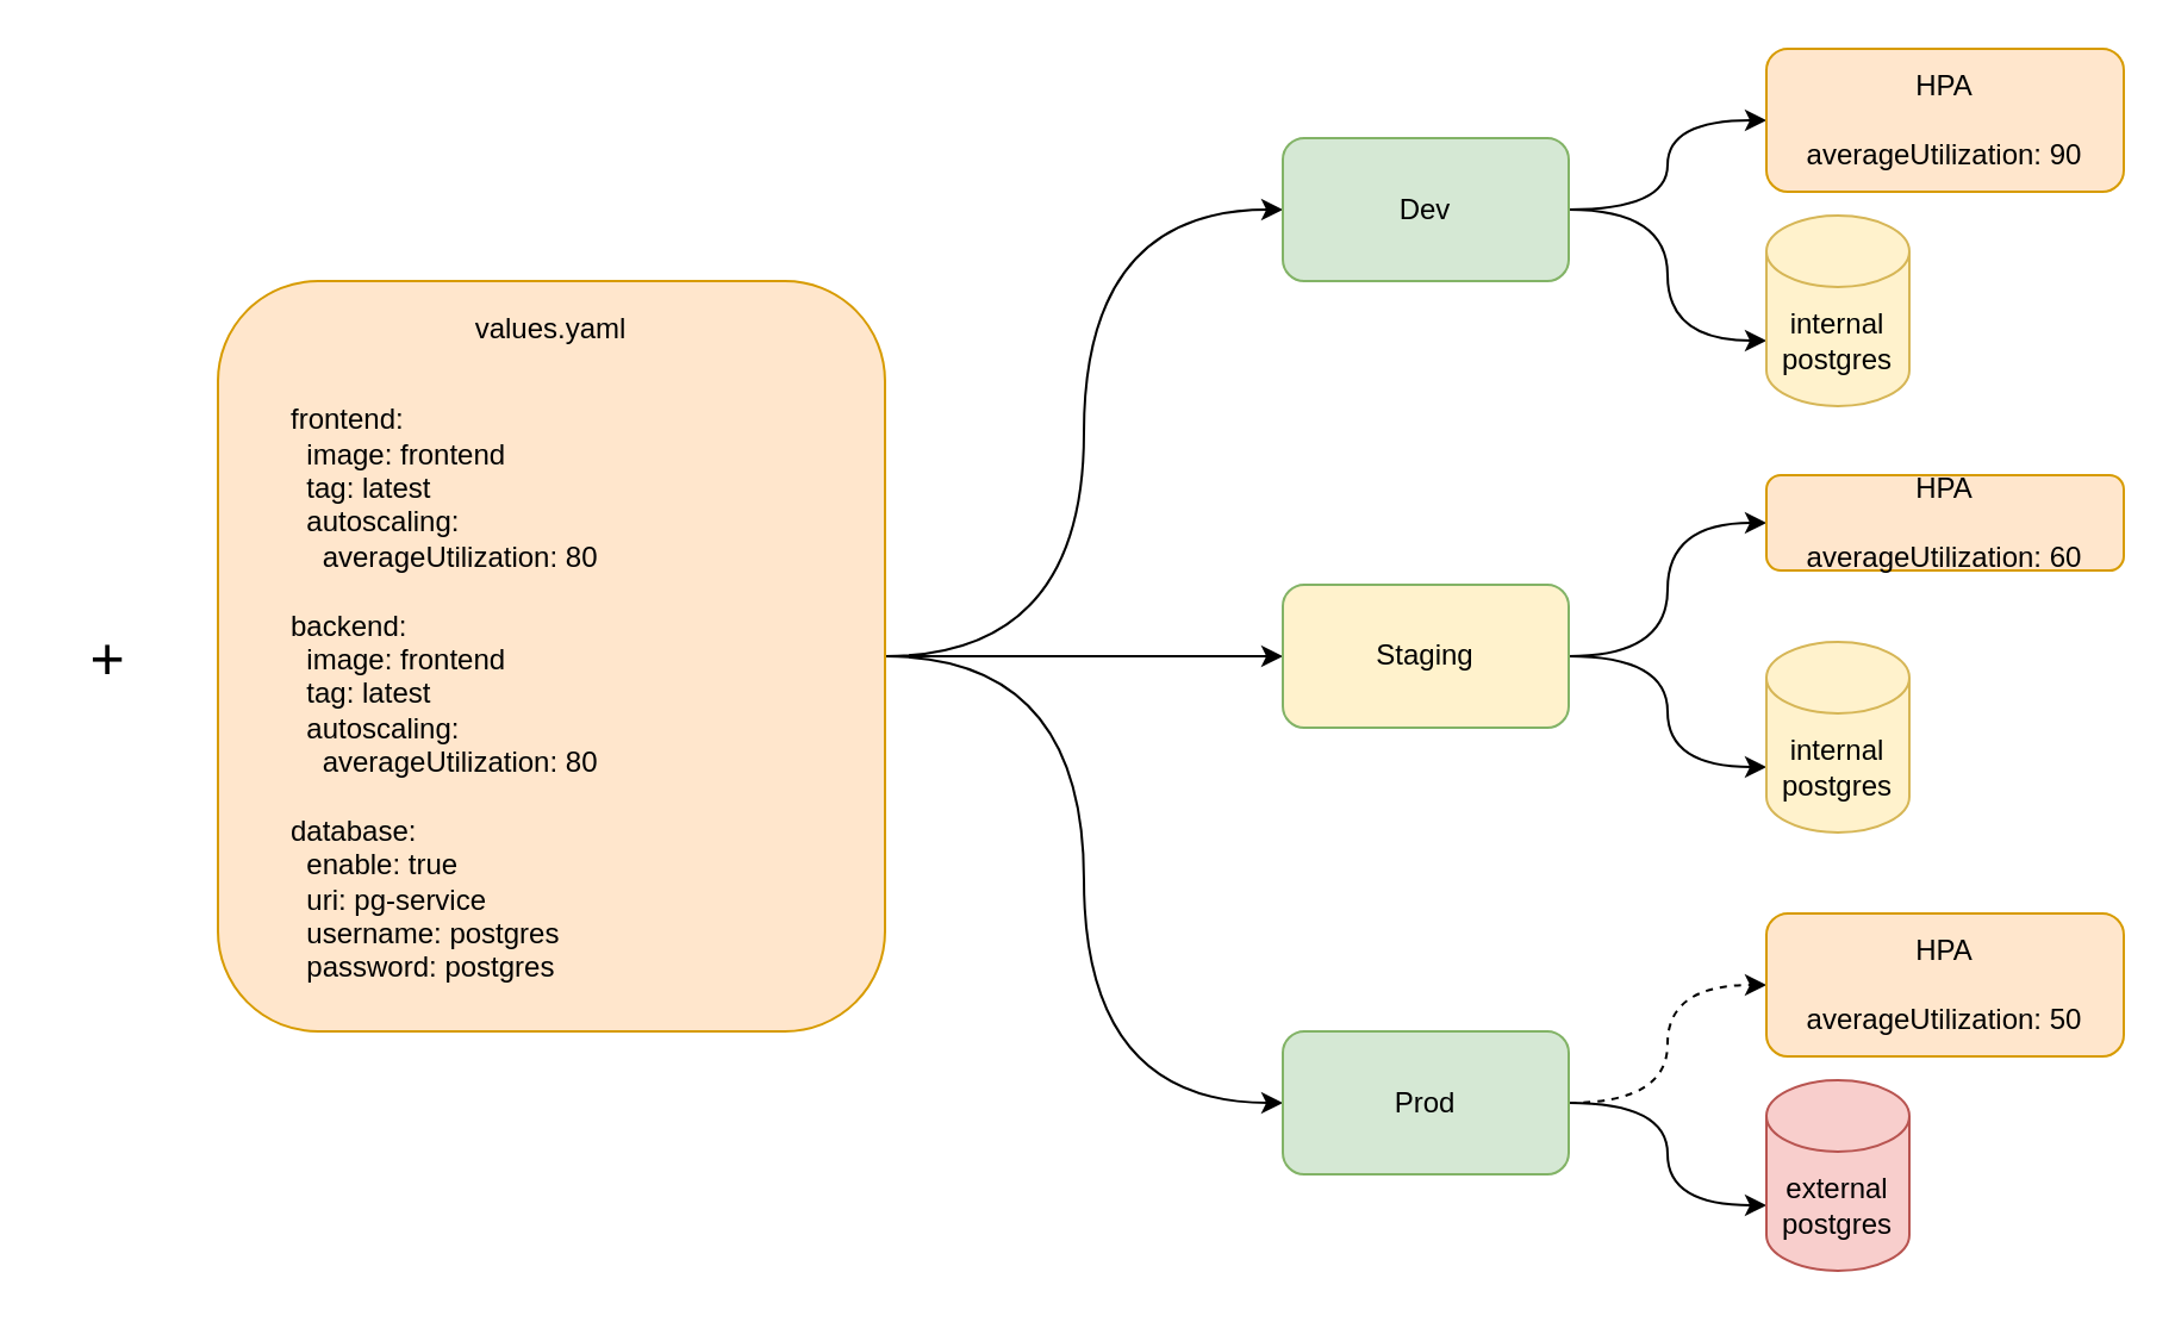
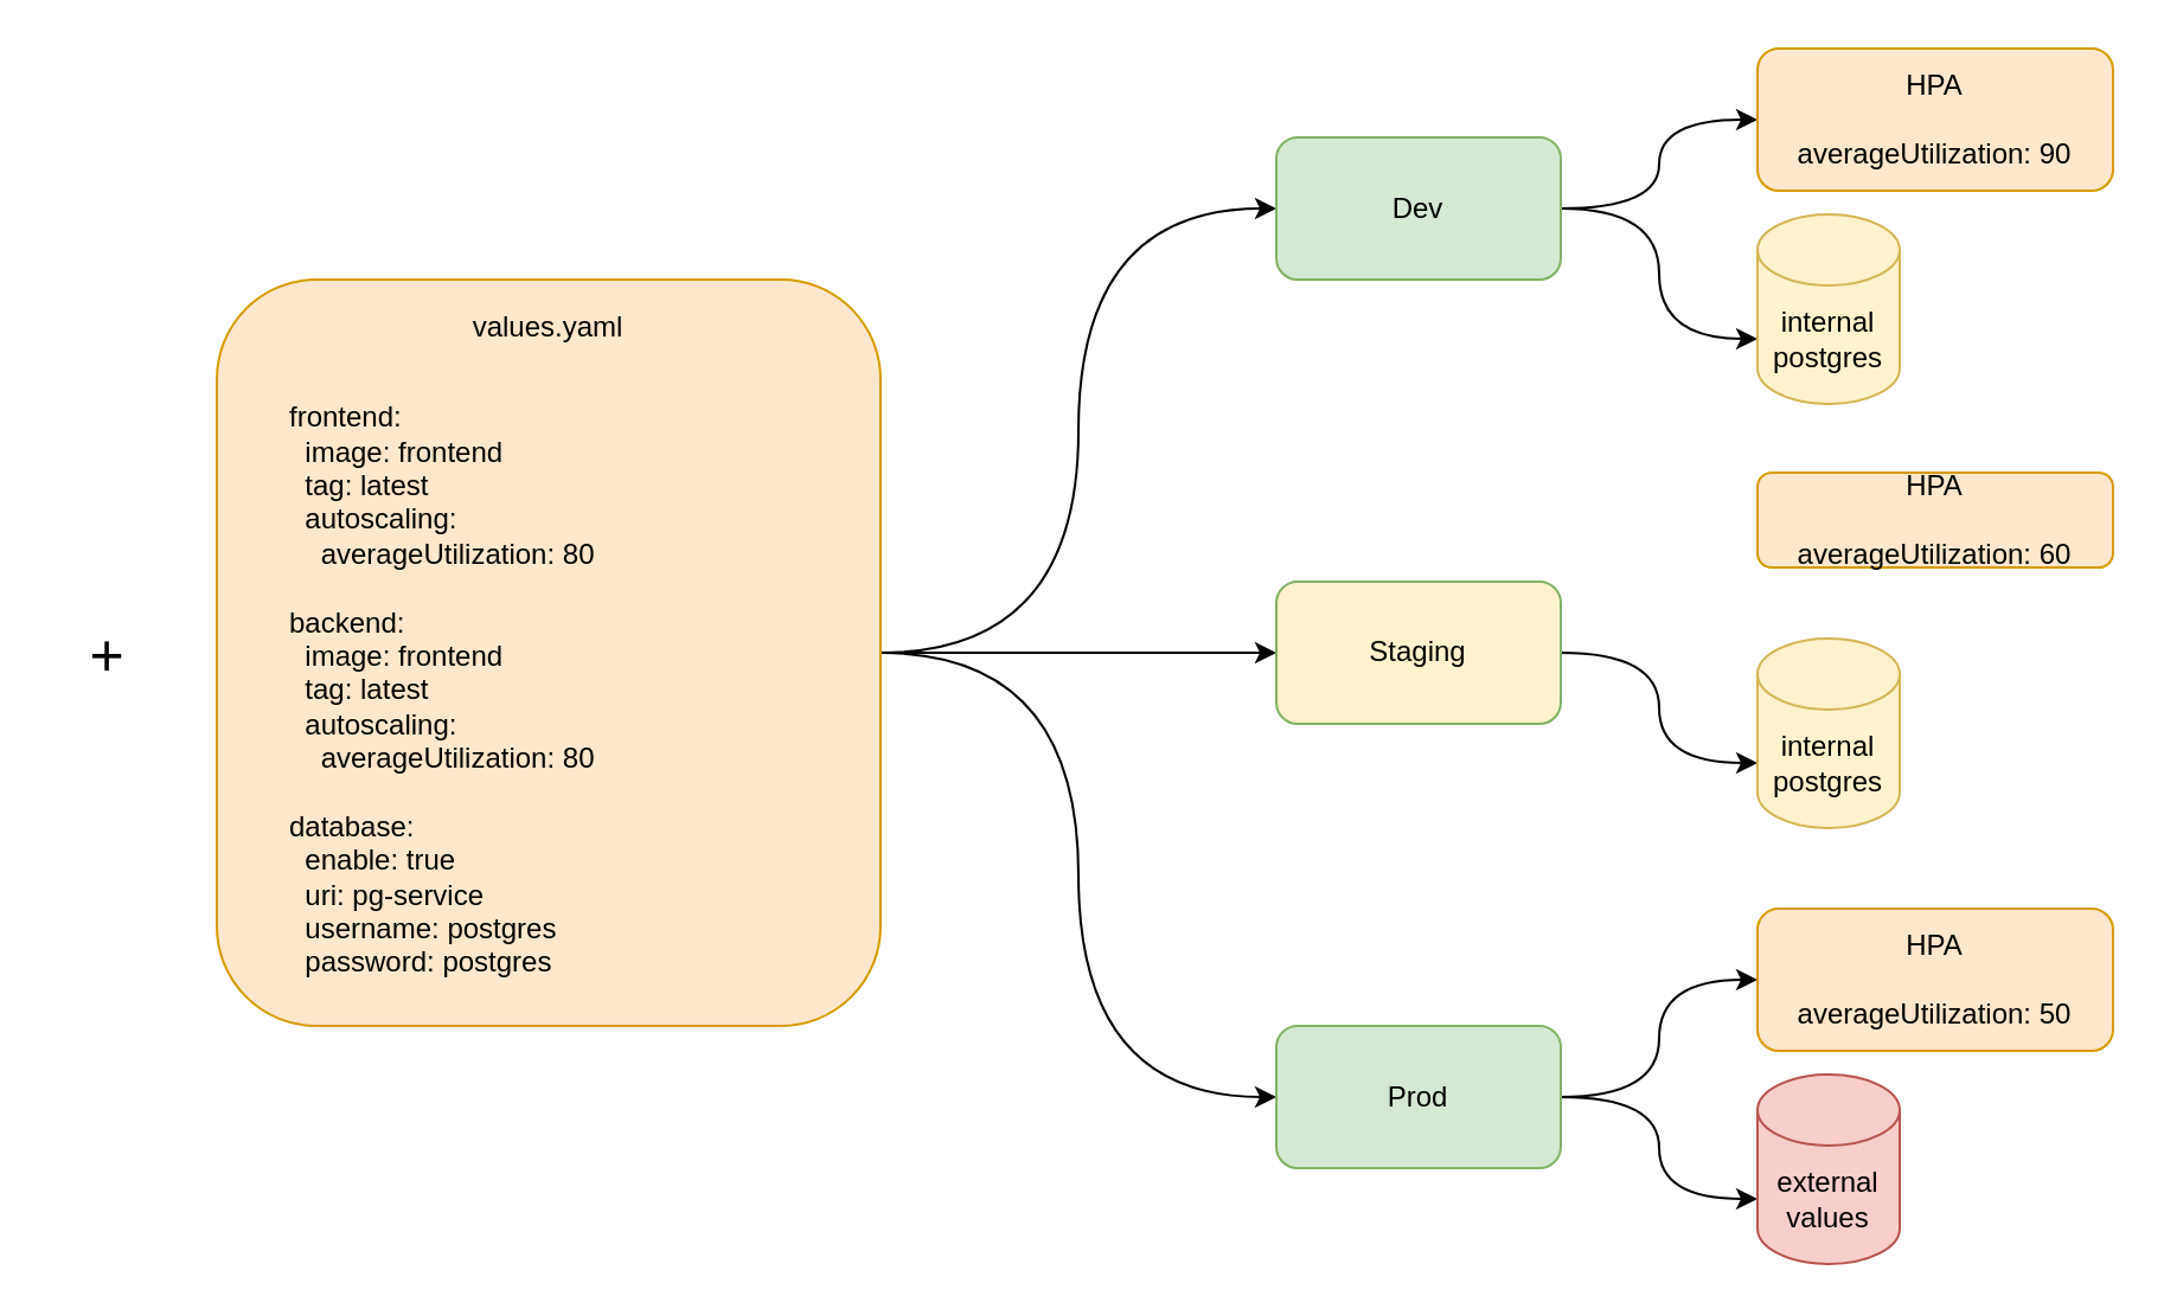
  <mxCell id="0" />
  <mxCell id="1" parent="0" />
  <mxCell id="2" style="edgeStyle=orthogonalEdgeStyle;rounded=0;orthogonalLoop=1;jettySize=auto;html=1;exitX=1;exitY=0.5;exitDx=0;exitDy=0;fontSize=25;curved=1;" edge="1" parent="1" source="5" target="11"><mxGeometry relative="1" as="geometry" /></mxCell>
  <mxCell id="3" style="edgeStyle=orthogonalEdgeStyle;curved=1;rounded=0;orthogonalLoop=1;jettySize=auto;html=1;exitX=1;exitY=0.5;exitDx=0;exitDy=0;entryX=0;entryY=0.5;entryDx=0;entryDy=0;fontSize=25;" edge="1" parent="1" source="5" target="14"><mxGeometry relative="1" as="geometry" /></mxCell>
  <mxCell id="4" style="edgeStyle=orthogonalEdgeStyle;curved=1;rounded=0;orthogonalLoop=1;jettySize=auto;html=1;exitX=1;exitY=0.5;exitDx=0;exitDy=0;entryX=0;entryY=0.5;entryDx=0;entryDy=0;fontSize=25;" edge="1" parent="1" source="5" target="17"><mxGeometry relative="1" as="geometry" /></mxCell>
  <mxCell id="5" value="" style="rounded=1;whiteSpace=wrap;html=1;fillColor=#ffe6cc;strokeColor=#d79b00;" vertex="1" parent="1"><mxGeometry x="91" y="117.5" width="280" height="315" as="geometry" /></mxCell>
  <mxCell id="6" value="&lt;div&gt;frontend:&lt;/div&gt;&lt;div&gt;&amp;nbsp; image: frontend&lt;/div&gt;&lt;div&gt;&amp;nbsp; tag: latest&lt;/div&gt;&lt;div&gt;&amp;nbsp; autoscaling:&lt;/div&gt;&lt;div&gt;&amp;nbsp; &amp;nbsp; averageUtilization: 80&lt;/div&gt;&lt;div&gt;&lt;br&gt;&lt;/div&gt;&lt;div&gt;backend:&lt;/div&gt;&lt;div&gt;&amp;nbsp; image: frontend&lt;/div&gt;&lt;div&gt;&amp;nbsp; tag: latest&lt;/div&gt;&lt;div&gt;&amp;nbsp; autoscaling:&lt;/div&gt;&lt;div&gt;&amp;nbsp; &amp;nbsp; averageUtilization: 80&lt;/div&gt;&lt;div&gt;&lt;br&gt;&lt;/div&gt;&lt;div&gt;database:&lt;/div&gt;&lt;div&gt;&amp;nbsp; enable: true&lt;/div&gt;&lt;div&gt;&amp;nbsp; uri: pg-service&lt;/div&gt;&lt;div&gt;&amp;nbsp; username: postgres&lt;/div&gt;&lt;div&gt;&amp;nbsp; password: postgres&lt;/div&gt;" style="text;html=1;strokeColor=none;fillColor=none;align=left;verticalAlign=middle;whiteSpace=wrap;rounded=0;" vertex="1" parent="1"><mxGeometry x="120" y="185.5" width="220" height="210" as="geometry" /></mxCell>
  <mxCell id="7" value="values.yaml" style="text;html=1;strokeColor=none;fillColor=none;align=center;verticalAlign=middle;whiteSpace=wrap;rounded=0;" vertex="1" parent="1"><mxGeometry x="201" y="122.5" width="60" height="30" as="geometry" /></mxCell>
  <mxCell id="8" value="&lt;font style=&quot;font-size: 25px;&quot;&gt;+&lt;/font&gt;" style="text;html=1;strokeColor=none;fillColor=none;align=center;verticalAlign=middle;whiteSpace=wrap;rounded=0;" vertex="1" parent="1"><mxGeometry x="20" y="260" width="50" height="30" as="geometry" /></mxCell>
  <mxCell id="9" style="edgeStyle=orthogonalEdgeStyle;curved=1;rounded=0;orthogonalLoop=1;jettySize=auto;html=1;exitX=1;exitY=0.5;exitDx=0;exitDy=0;entryX=0;entryY=0.5;entryDx=0;entryDy=0;fontSize=25;" edge="1" parent="1" source="11" target="18"><mxGeometry relative="1" as="geometry" /></mxCell>
  <mxCell id="10" style="edgeStyle=orthogonalEdgeStyle;curved=1;rounded=0;orthogonalLoop=1;jettySize=auto;html=1;exitX=1;exitY=0.5;exitDx=0;exitDy=0;entryX=0;entryY=0;entryDx=0;entryDy=52.5;entryPerimeter=0;fontSize=25;" edge="1" parent="1" source="11" target="19"><mxGeometry relative="1" as="geometry" /></mxCell>
  <mxCell id="11" value="Dev" style="rounded=1;whiteSpace=wrap;html=1;fillColor=#d5e8d4;strokeColor=#82b366;" vertex="1" parent="1"><mxGeometry x="538" y="57.5" width="120" height="60" as="geometry" /></mxCell>
- <mxCell id="12" style="edgeStyle=orthogonalEdgeStyle;curved=1;rounded=0;orthogonalLoop=1;jettySize=auto;html=1;exitX=1;exitY=0.5;exitDx=0;exitDy=0;entryX=0;entryY=0.5;entryDx=0;entryDy=0;fontSize=25;" edge="1" parent="1" source="14" target="20"><mxGeometry relative="1" as="geometry" /></mxCell>
  <mxCell id="13" style="edgeStyle=orthogonalEdgeStyle;curved=1;rounded=0;orthogonalLoop=1;jettySize=auto;html=1;exitX=1;exitY=0.5;exitDx=0;exitDy=0;entryX=0;entryY=0;entryDx=0;entryDy=52.5;entryPerimeter=0;fontSize=25;" edge="1" parent="1" source="14" target="21"><mxGeometry relative="1" as="geometry" /></mxCell>
  <mxCell id="14" value="Staging" style="rounded=1;whiteSpace=wrap;html=1;fillColor=#fff2cc;strokeColor=#82b366;" vertex="1" parent="1"><mxGeometry x="538" y="245" width="120" height="60" as="geometry" /></mxCell>
- <mxCell id="15" style="edgeStyle=orthogonalEdgeStyle;curved=1;rounded=0;orthogonalLoop=1;jettySize=auto;html=1;exitX=1;exitY=0.5;exitDx=0;exitDy=0;entryX=0;entryY=0.5;entryDx=0;entryDy=0;fontSize=25;dashed=1;" edge="1" parent="1" source="17" target="22"><mxGeometry relative="1" as="geometry" /></mxCell>
+ <mxCell id="15" style="edgeStyle=orthogonalEdgeStyle;curved=1;rounded=0;orthogonalLoop=1;jettySize=auto;html=1;exitX=1;exitY=0.5;exitDx=0;exitDy=0;entryX=0;entryY=0.5;entryDx=0;entryDy=0;fontSize=25;" edge="1" parent="1" source="17" target="22"><mxGeometry relative="1" as="geometry" /></mxCell>
  <mxCell id="16" style="edgeStyle=orthogonalEdgeStyle;curved=1;rounded=0;orthogonalLoop=1;jettySize=auto;html=1;exitX=1;exitY=0.5;exitDx=0;exitDy=0;entryX=0;entryY=0;entryDx=0;entryDy=52.5;entryPerimeter=0;fontSize=25;" edge="1" parent="1" source="17" target="23"><mxGeometry relative="1" as="geometry" /></mxCell>
  <mxCell id="17" value="Prod" style="rounded=1;whiteSpace=wrap;html=1;fillColor=#d5e8d4;strokeColor=#82b366;" vertex="1" parent="1"><mxGeometry x="538" y="432.5" width="120" height="60" as="geometry" /></mxCell>
  <mxCell id="18" value="HPA&lt;br&gt;&lt;br&gt;averageUtilization: 90" style="rounded=1;whiteSpace=wrap;html=1;fillColor=#ffe6cc;strokeColor=#d79b00;" vertex="1" parent="1"><mxGeometry x="741" y="20" width="150" height="60" as="geometry" /></mxCell>
  <mxCell id="19" value="internal&lt;br&gt;postgres" style="shape=cylinder3;whiteSpace=wrap;html=1;boundedLbl=1;backgroundOutline=1;size=15;fillColor=#fff2cc;strokeColor=#d6b656;" vertex="1" parent="1"><mxGeometry x="741" y="90" width="60" height="80" as="geometry" /></mxCell>
  <mxCell id="20" value="HPA&lt;br&gt;&lt;br&gt;averageUtilization: 60" style="rounded=1;whiteSpace=wrap;html=1;fillColor=#ffe6cc;strokeColor=#d79b00;" vertex="1" parent="1"><mxGeometry x="741" y="199" width="150" height="40" as="geometry" /></mxCell>
  <mxCell id="21" value="internal&lt;br&gt;postgres" style="shape=cylinder3;whiteSpace=wrap;html=1;boundedLbl=1;backgroundOutline=1;size=15;fillColor=#fff2cc;strokeColor=#d6b656;" vertex="1" parent="1"><mxGeometry x="741" y="269" width="60" height="80" as="geometry" /></mxCell>
  <mxCell id="22" value="HPA&lt;br&gt;&lt;br&gt;averageUtilization: 50" style="rounded=1;whiteSpace=wrap;html=1;fillColor=#ffe6cc;strokeColor=#d79b00;" vertex="1" parent="1"><mxGeometry x="741" y="383" width="150" height="60" as="geometry" /></mxCell>
- <mxCell id="23" value="external&lt;br&gt;postgres" style="shape=cylinder3;whiteSpace=wrap;html=1;boundedLbl=1;backgroundOutline=1;size=15;fillColor=#f8cecc;strokeColor=#b85450;" vertex="1" parent="1"><mxGeometry x="741" y="453" width="60" height="80" as="geometry" /></mxCell>
+ <mxCell id="23" value="external&lt;br&gt;values" style="shape=cylinder3;whiteSpace=wrap;html=1;boundedLbl=1;backgroundOutline=1;size=15;fillColor=#f8cecc;strokeColor=#b85450;" vertex="1" parent="1"><mxGeometry x="741" y="453" width="60" height="80" as="geometry" /></mxCell>
